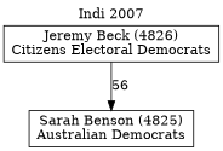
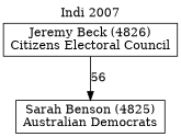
  digraph {
    label="Indi 2007"
    labelloc=t
    mclimit=10
    node [shape=box]
    n1 [label="Sarah Benson (4825)\nAustralian Democrats"]
-   n2 [label="Jeremy Beck (4826)\nCitizens Electoral Democrats"]
+   n2 [label="Jeremy Beck (4826)\nCitizens Electoral Council"]
    n2 -> n1 [label=56]
  }
